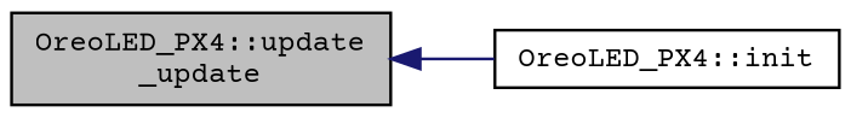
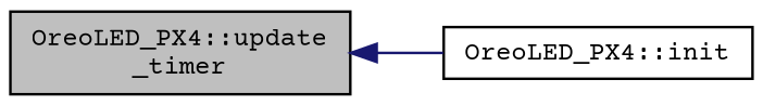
  digraph {
    rankdir=LR
    fontname="Courier Prime"
    node [color=black fontname="Courier Prime" fontsize=10 shape=record style=filled]
-   n1 [fillcolor=grey75 fontcolor=black height=0.2 label="OreoLED_PX4::update\l_update" width=0.4]
+   n1 [fillcolor=grey75 fontcolor=black height=0.2 label="OreoLED_PX4::update\l_timer" width=0.4]
    n2 [fillcolor=white height=0.2 label="OreoLED_PX4::init" width=0.4]
    n1 -> n2 [color=midnightblue dir=back fontname="Courier Prime" fontsize=10 labelfontname=Helvetica labelfontsize=10 style=solid]
  }
